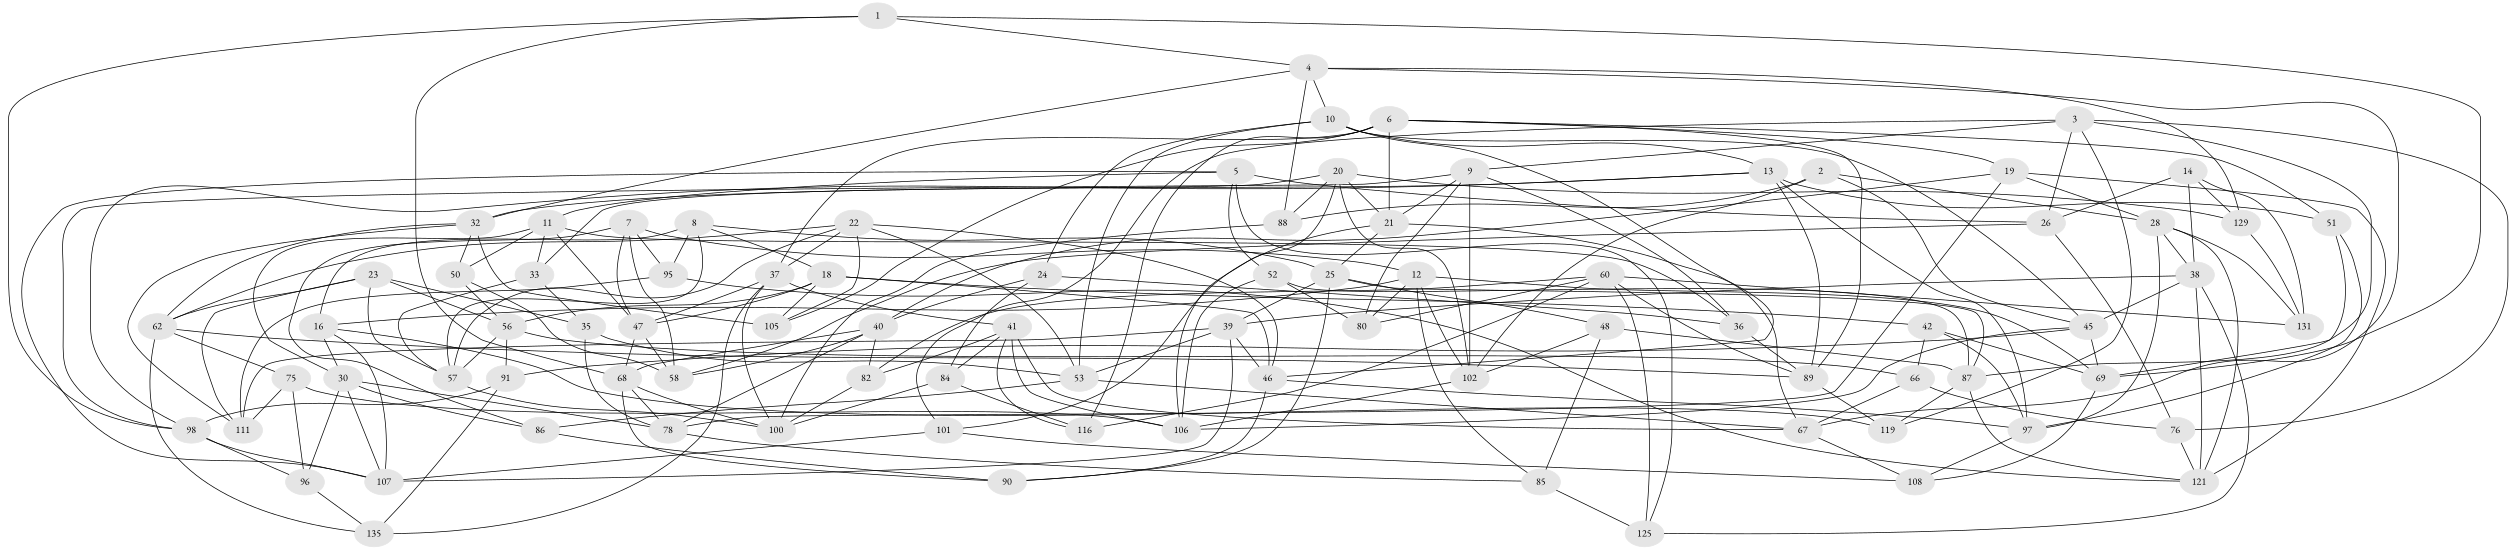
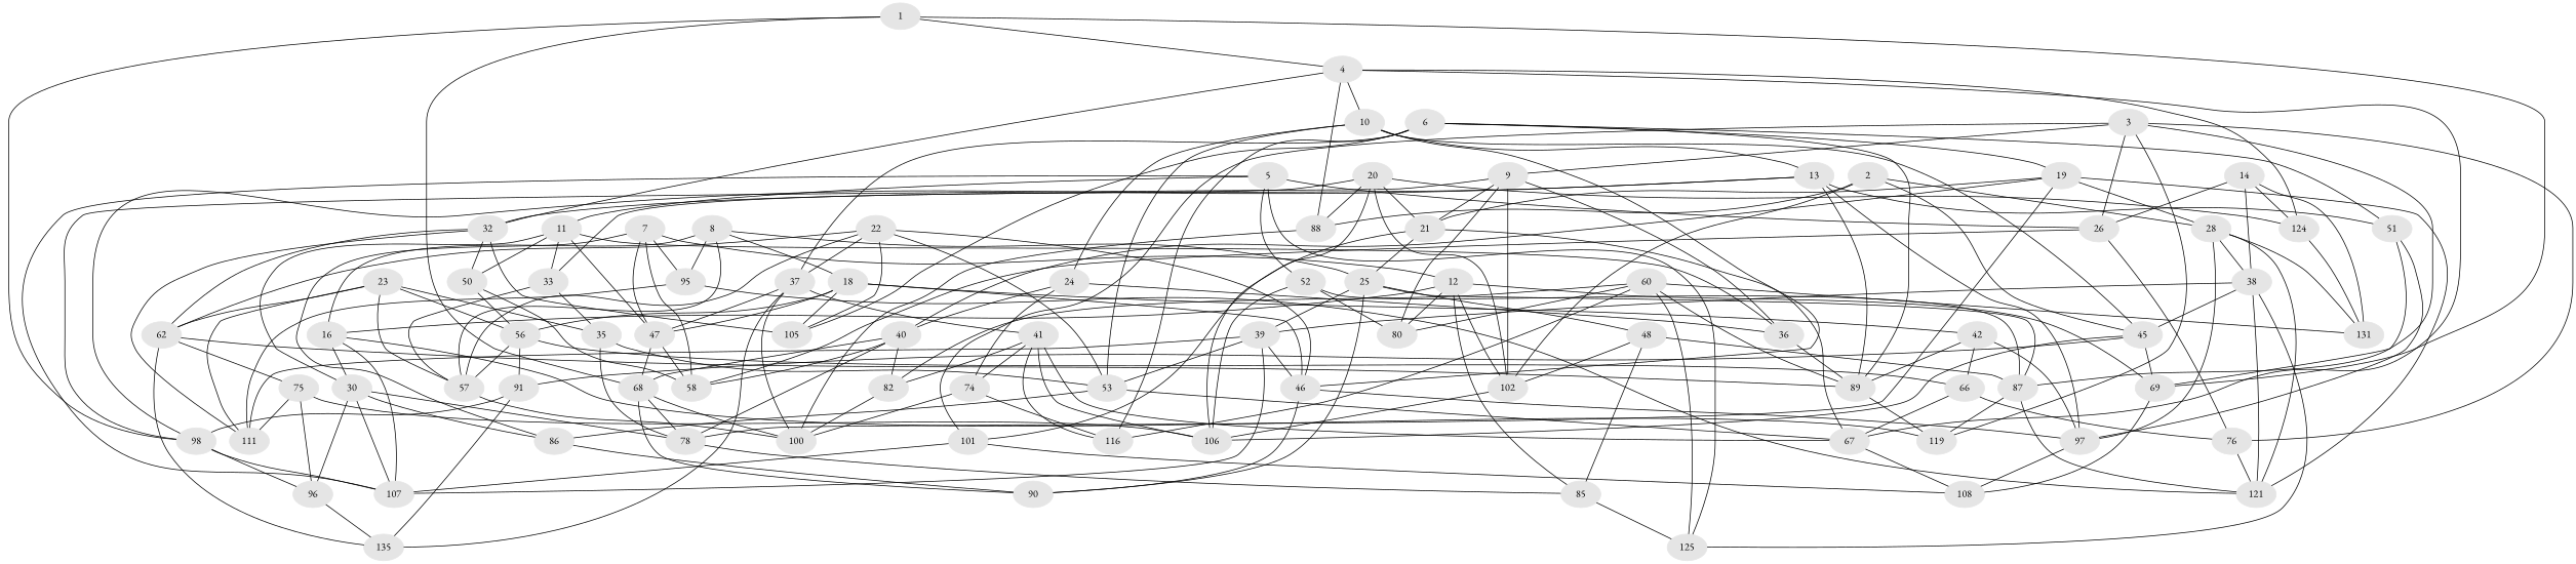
  graph {
    fontname="EB Garamond"
    node [color=gray90 fontname="EB Garamond" style=filled]
    edge [fontname="EB Garamond"]
    4 [super="+17"]
    88
    10 [super="+29"]
    32 [super="+49"]
    67 [super="+118"]
-   124 [label=129]
+   124
    1
    68 [super="+97"]
    69 [super="+70"]
    98 [super="+104"]
    78 [super="+94"]
    90
    100 [super="+133"]
    108
    107 [super="+129"]
    n16 [label=96]
    28 [super="+54"]
    n18 [label=97 super="+132"]
    38 [super="+96"]
    131
    121 [super="+127"]
    2
    45 [super="+123"]
    102 [super="+117"]
    106 [super="+112"]
    91
    3 [super="+34"]
    9 [super="+130"]
    26 [super="+81"]
    76
    87 [super="+128"]
    101
    119
    21 [super="+59"]
    36
    80
    58 [super="+71"]
    13 [super="+55"]
    24
    46 [super="+92"]
    53 [super="+122"]
    105
    50
    62 [super="+83"]
    111 [super="+113"]
    5 [super="+15"]
    11 [super="+64"]
    52
    125
    47 [super="+115"]
    30 [super="+114"]
    33
    6 [super="+27"]
    19 [super="+110"]
    37 [super="+77"]
    51
    89 [super="+134"]
    116
    40 [super="+61"]
    41 [super="+109"]
    135
    7 [super="+136"]
    12 [super="+31"]
    86
    95
    16 [super="+43"]
    85
    8 [super="+44"]
    18 [super="+126"]
    25 [super="+84"]
    57 [super="+65"]
    42
    56 [super="+72"]
    39 [super="+63"]
    48
-   74 [label=84]
+   74
    35
    14
    66
    82
    20 [super="+103"]
    22 [super="+79"]
    75
    23 [super="+120"]
    60 [super="+73"]
    4 -- 88
    4 -- 10
    4 -- 32
    4 -- 67
    4 -- 124
    88 -- 100
    10 -- 45
    10 -- 13
    10 -- 24
    10 -- 46
    10 -- 53
    32 -- 105
    32 -- 50
    32 -- 62
    32 -- 111
    67 -- 108
    124 -- 131
    1 -- 4
    1 -- 68
    1 -- 69
    1 -- 98
    68 -- 78
    68 -- 90
    68 -- 100
    69 -- 108
    98 -- 107
    98 -- n16
    78 -- 85
    n16 -- 135
    28 -- n18
    28 -- 38
    28 -- 131
    28 -- 121
    n18 -- 108
    38 -- 121
    38 -- 45
    38 -- 125
    38 -- 39
    2 -- 88
    2 -- 28
    2 -- 45
    2 -- 102
    45 -- 69
    45 -- 106
    45 -- 91
    102 -- 106
    91 -- 98
    91 -- 135
    3 -- 9
    3 -- 26
    3 -- 76
    3 -- 87
    3 -- 101
    3 -- 119
    9 -- 98
    9 -- 102
    9 -- 21
    9 -- 36
    9 -- 80
    26 -- 76
    26 -- 58
    76 -- 121
    87 -- 121
    87 -- 119
    101 -- 108
    101 -- 107
    21 -- 67
    21 -- 101
    21 -- 25
    36 -- 89
    13 -- 32
    13 -- 98
    13 -- n18
    13 -- 51
    13 -- 89
    24 -- 36
    24 -- 40
    24 -- 74
    46 -- 90
    46 -- n18
    53 -- 67
    53 -- 86
    50 -- 58
    50 -- 56
    62 -- 89
    62 -- 135
    62 -- 75
    5 -- 107
    5 -- 26 [weight=2]
    5 -- 11
    5 -- 52
    5 -- 125
    11 -- 36
    11 -- 50
    11 -- 47
    11 -- 30
    11 -- 33
    52 -- 106
    52 -- 87
    52 -- 80
    47 -- 68
    47 -- 58
    30 -- 78
    30 -- 107
    30 -- n16
    30 -- 86
    33 -- 57
    33 -- 35
    6 -- 105
    6 -- 19
    6 -- 37
    6 -- 51
    6 -- 89
    6 -- 116
    19 -- 78
    19 -- 28
    19 -- 121
-   6 -- 21
+   19 -- 21
    19 -- 40
    37 -- 100
    37 -- 47
    37 -- 41
    37 -- 135
    51 -- 69
    51 -- n18
    89 -- 119
    40 -- 68
    40 -- 78
    40 -- 58
    40 -- 82
    41 -- 67
    41 -- 106
    41 -- 116
    41 -- 74
    41 -- 82
    7 -- 58 [weight=2]
    7 -- 47
    7 -- 12
    7 -- 86
    7 -- 95
    12 -- 69
    12 -- 102
    12 -- 80
    12 -- 16
    12 -- 85
    86 -- 90
    95 -- 121
    95 -- 111
    16 -- 107
    16 -- 119
    16 -- 30
    85 -- 125
    8 -- 95
    8 -- 16 [weight=2]
    8 -- 18
    8 -- 25
    8 -- 57
    18 -- 46
    18 -- 105
    18 -- 47
    18 -- 42
    18 -- 56
    25 -- 90
    25 -- 87
    25 -- 39
    25 -- 48
    57 -- 100
-   42 -- 69
+   42 -- 89
    42 -- n18
    42 -- 66
    56 -- 91
    56 -- 57
    56 -- 66
    39 -- 107
    39 -- 46
    39 -- 53
    39 -- 111
    48 -- 102
    48 -- 87
    48 -- 85
    74 -- 100
    74 -- 116
    35 -- 78
    35 -- 53
    14 -- 124
    14 -- 38
    14 -- 131
    14 -- 26
    66 -- 67
    66 -- 76
    82 -- 100
    20 -- 88
    20 -- 124
    20 -- 102
    20 -- 106
    20 -- 21
    20 -- 33
    22 -- 46
    22 -- 53
    22 -- 105
    22 -- 62
    22 -- 37
    22 -- 57
    75 -- n16
    75 -- 106
    75 -- 111
    23 -- 62
    23 -- 111 [weight=2]
    23 -- 57
    23 -- 56
    23 -- 35
    60 -- 131
    60 -- 80
    60 -- 125
    60 -- 89
    60 -- 116
    60 -- 82
  }
